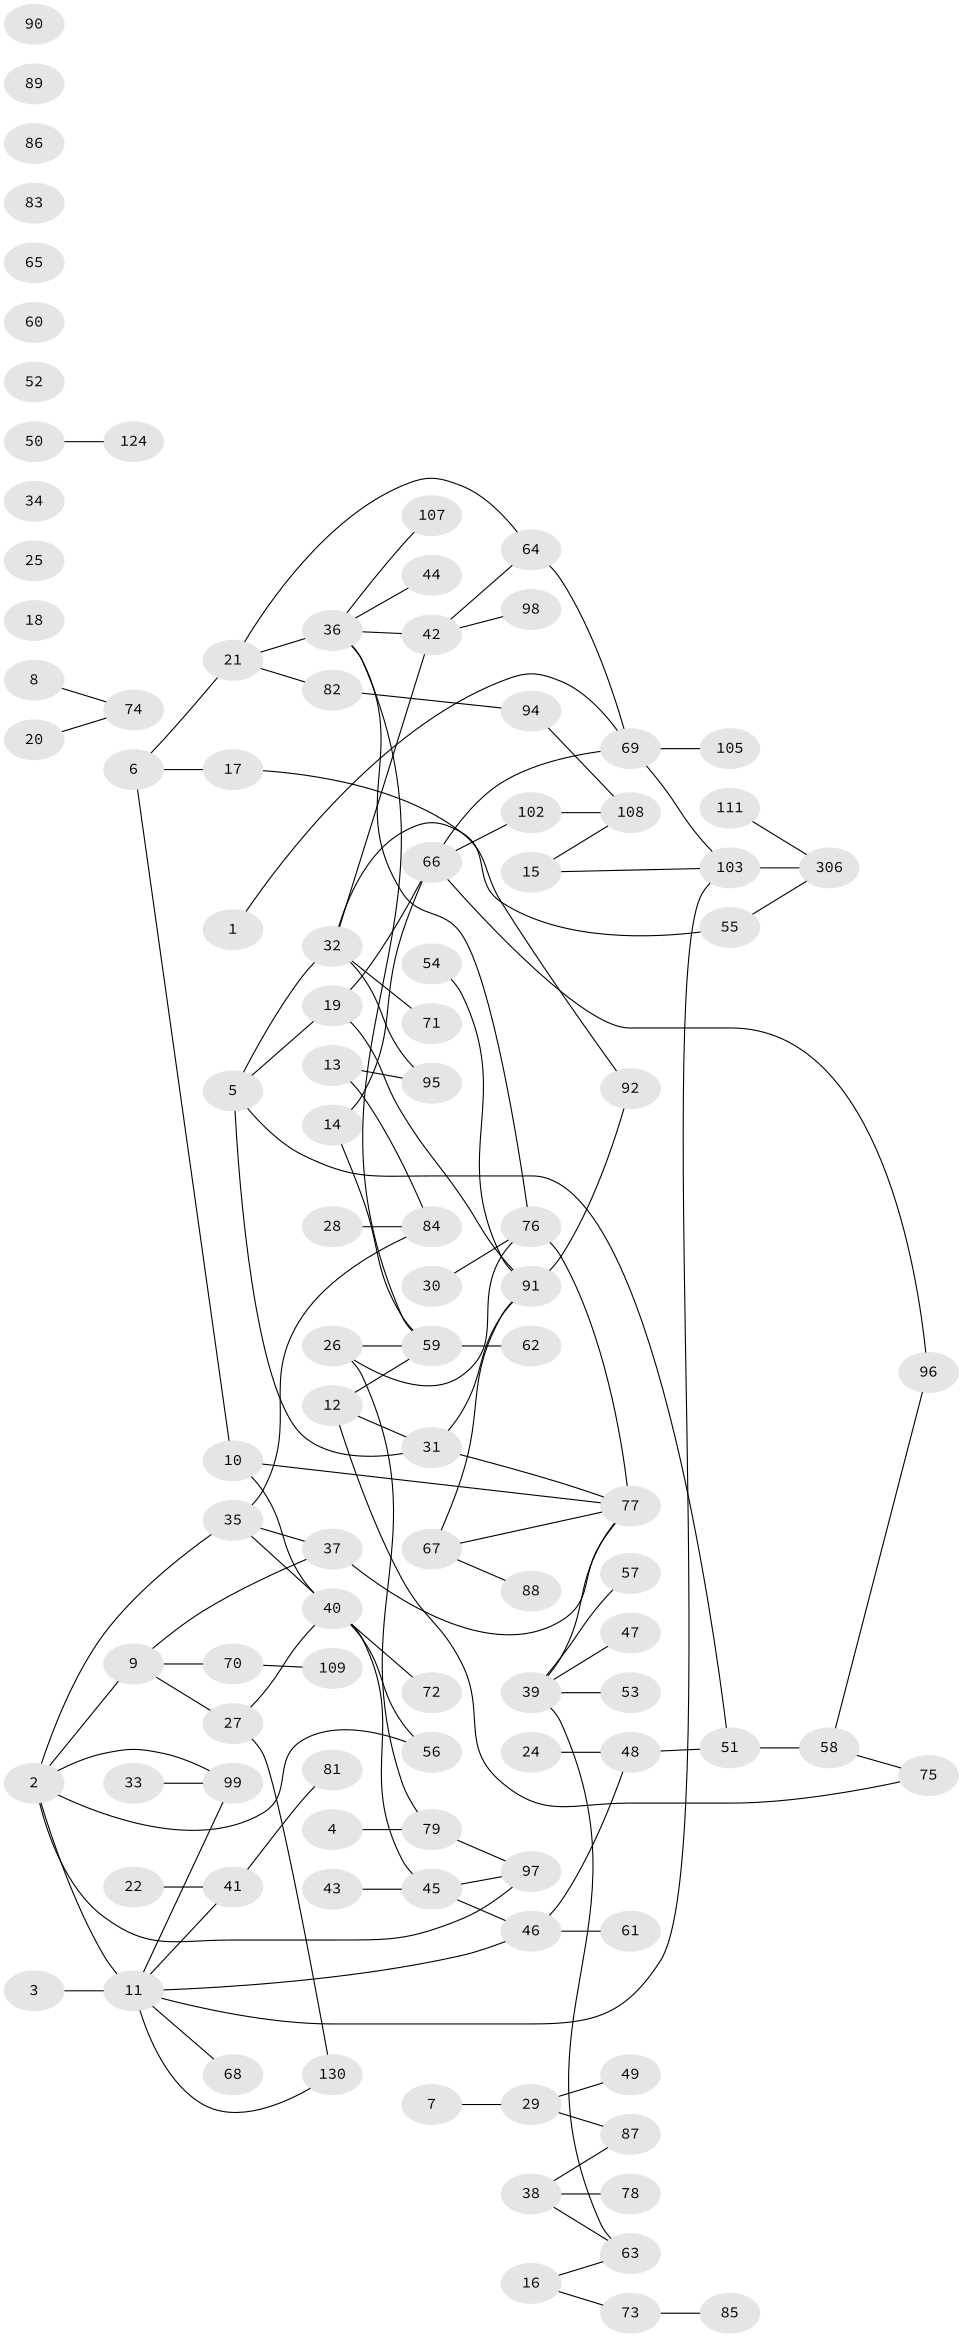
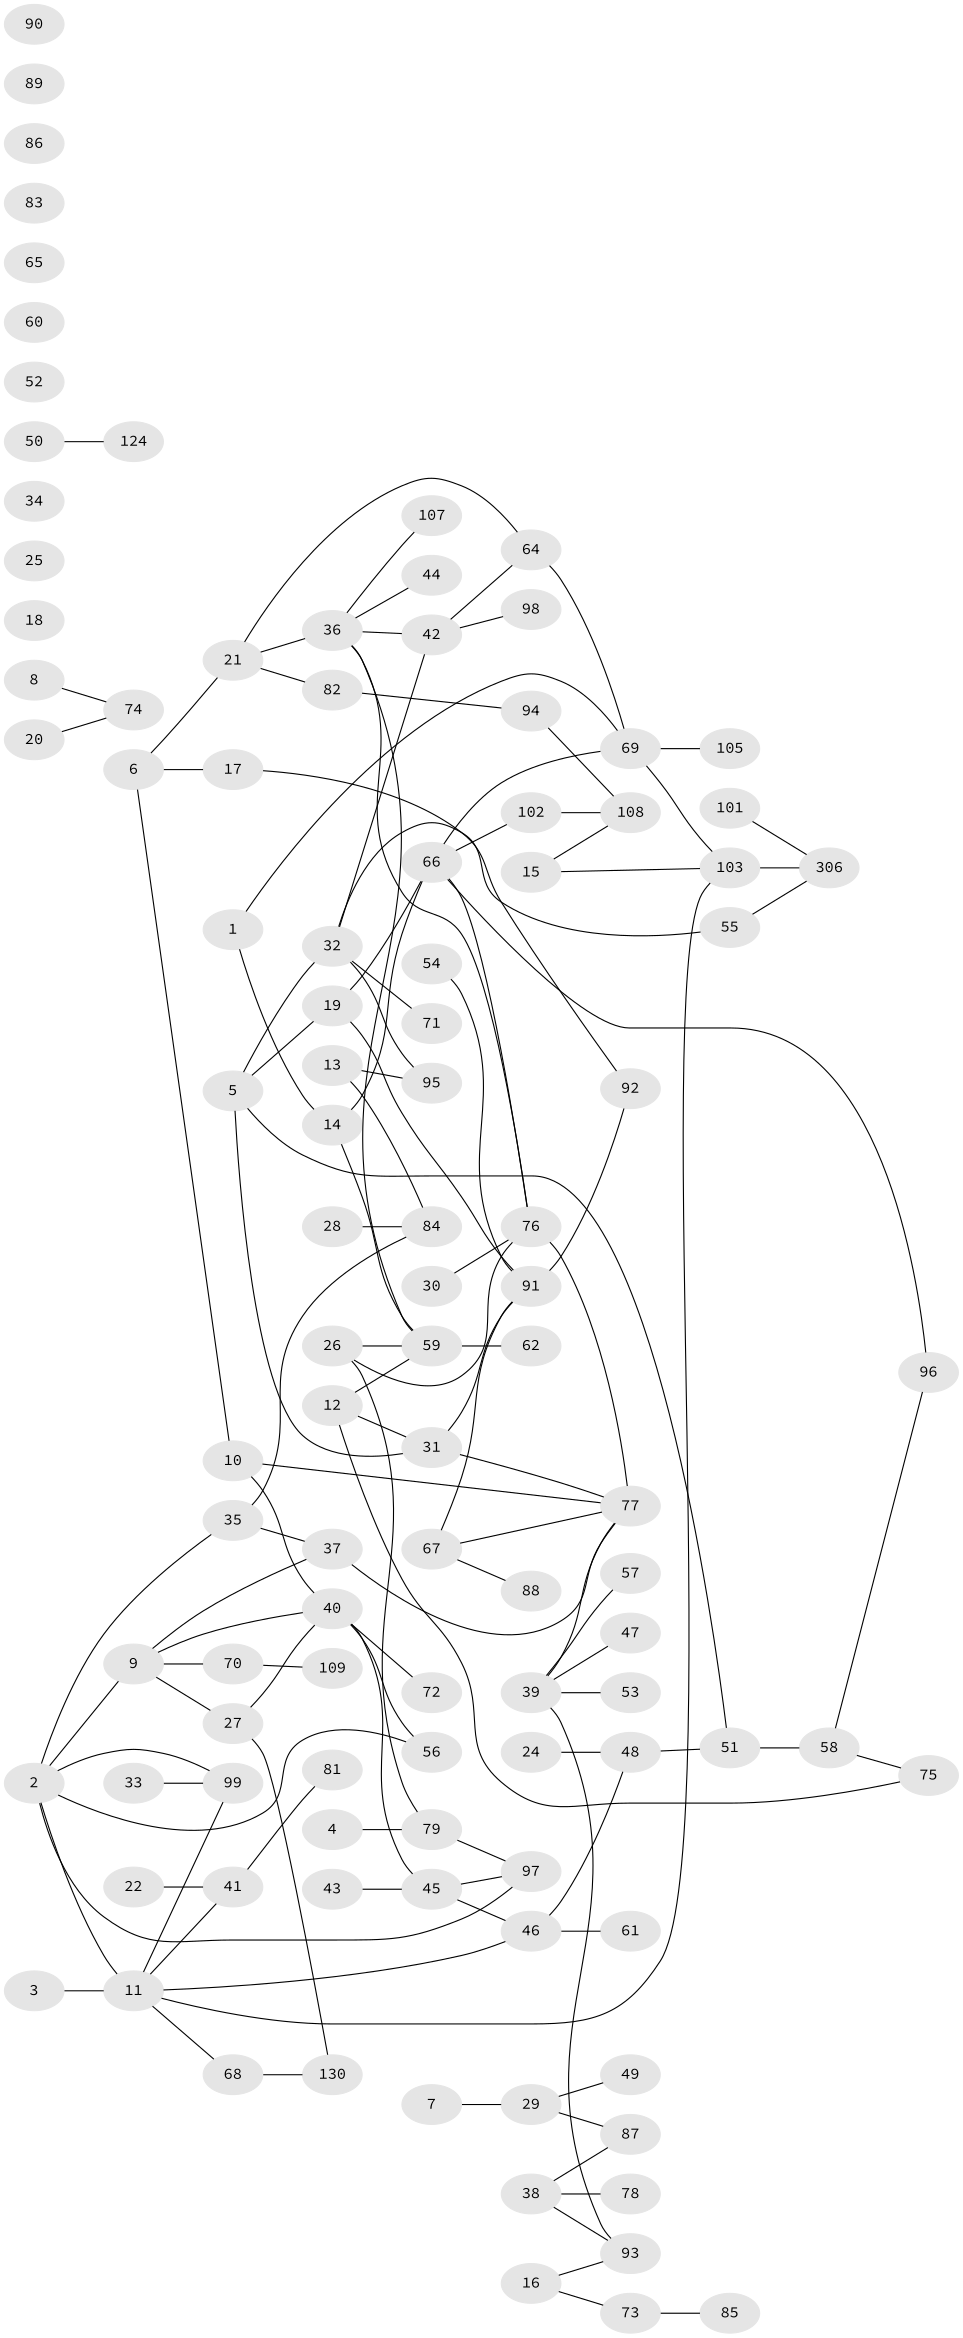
  graph {
    fontname="Source Code Pro"
    rankdir=LR
    node [color=gray90 fontname="Source Code Pro" style=filled]
    edge [fontname="Source Code Pro"]
    1
    14
    69
    4
    79
    59
    66
    103
    105
    2
    9
    11
    35
    56
    97
    99
    27
    37
    40
    70
    41
    46
    68
    84
    3
    5
    19
    31
    32
    51
    91
    77
    95
    42
    55
    71
    58
    6
    10
    17
    21
    92
    36
    64
    82
    7
    29
    28
    49
    87
    8
    74
    n53 [label=130]
    45
    72
    109
    81
    48
    61
    n60 [label=306]
    12
    75
    62
    13
    76
    96
    102
    15
    108
    16
    73
-   93 [label=63]
+   93
    85
    18
    20
    44
    107
    94
    22
    24
    25
    26
    30
    98
    33
    34
    38
    78
    39
    47
    53
    57
    43
    n94 [label=124]
    50
    52
    54
    60
    65
    67
    88
    83
    86
    89
    90
-   101 [label=111]
+   101
+   1 -- 14
    1 -- 69
    14 -- 59
    14 -- 66
    69 -- 103
    69 -- 105
    4 -- 79
    79 -- 97
    59 -- 62
    66 -- 69
+   66 -- 76
    66 -- 96
    66 -- 102
    103 -- n60
    2 -- 9
    2 -- 11
    2 -- 35
    2 -- 56
    2 -- 97
    2 -- 99
    9 -- 27
    9 -- 37
-   35 -- 40
+   9 -- 40
    9 -- 70
    11 -- 103
    11 -- 99
    11 -- 41
    11 -- 46
    11 -- 68
    35 -- 37
    35 -- 84
    27 -- 40
    27 -- n53
    37 -- 77
    40 -- 56
    40 -- 45
    40 -- 72
    70 -- 109
    41 -- 81
    46 -- 48
    46 -- 61
-   11 -- n53
+   68 -- n53
    3 -- 11
    5 -- 19
    5 -- 31
    5 -- 32
    5 -- 51
    19 -- 66
    19 -- 91
    31 -- 91
    31 -- 77
    32 -- 95
    32 -- 42
    32 -- 55
    32 -- 71
    51 -- 58
    91 -- 92
    42 -- 64
    42 -- 98
    55 -- n60
    58 -- 75
    58 -- 96
    6 -- 10
    6 -- 17
    6 -- 21
    10 -- 40
    10 -- 77
    17 -- 92
    21 -- 36
    21 -- 64
    21 -- 82
    36 -- 59
    36 -- 42
    36 -- 76
    36 -- 44
    36 -- 107
    64 -- 69
    82 -- 94
    7 -- 29
    29 -- 49
    29 -- 87
    28 -- 84
    8 -- 74
    45 -- 97
    45 -- 46
    48 -- 51
    12 -- 59
    12 -- 31
    12 -- 75
    13 -- 84
    13 -- 95
    76 -- 77
    102 -- 108
    15 -- 103
    15 -- 108
    16 -- 73
    16 -- 93
    73 -- 85
    20 -- 74
    94 -- 108
    22 -- 41
    24 -- 48
    26 -- 79
    26 -- 59
    26 -- 76
    30 -- 76
    33 -- 99
    38 -- 87
    38 -- 93
    38 -- 78
    39 -- 77
    39 -- 93
    39 -- 47
    39 -- 53
    39 -- 57
    43 -- 45
    50 -- n94
    54 -- 91
    67 -- 91
    67 -- 77
    67 -- 88
    101 -- n60
  }
